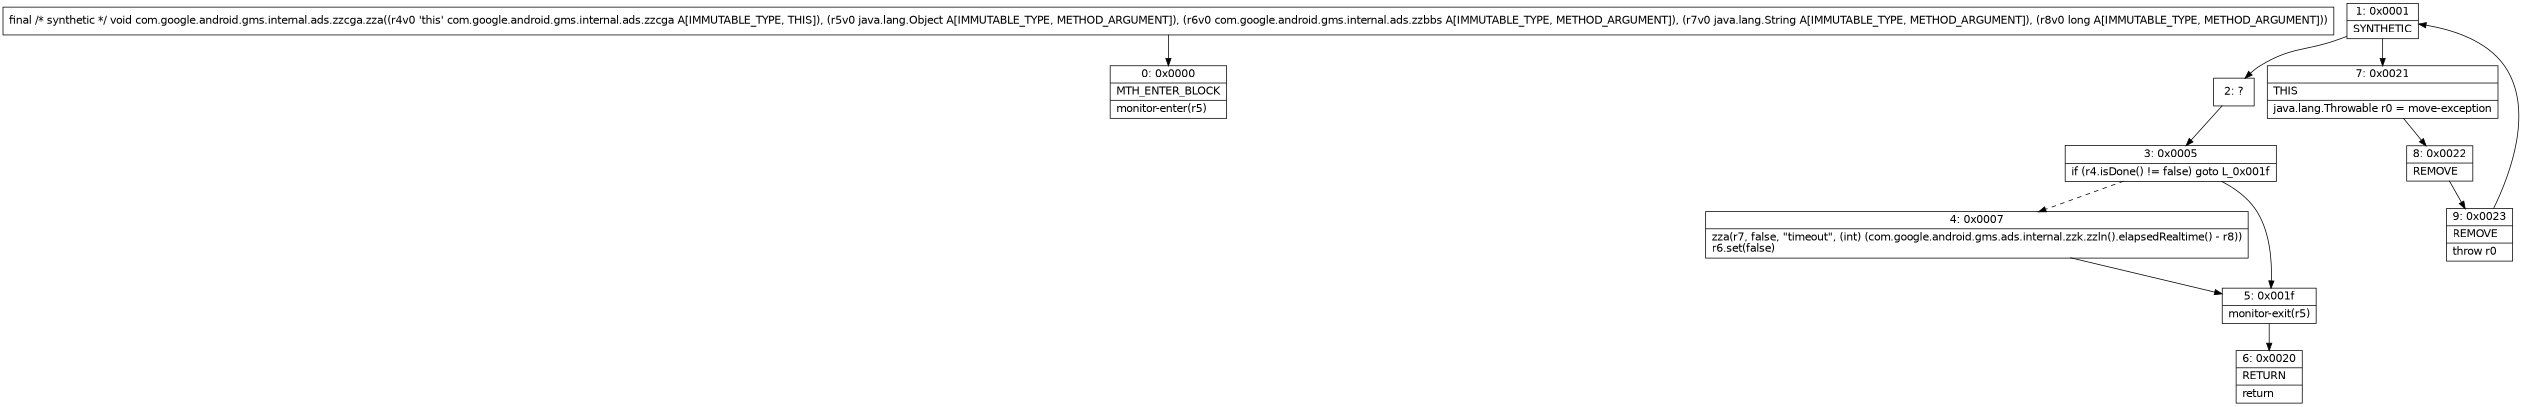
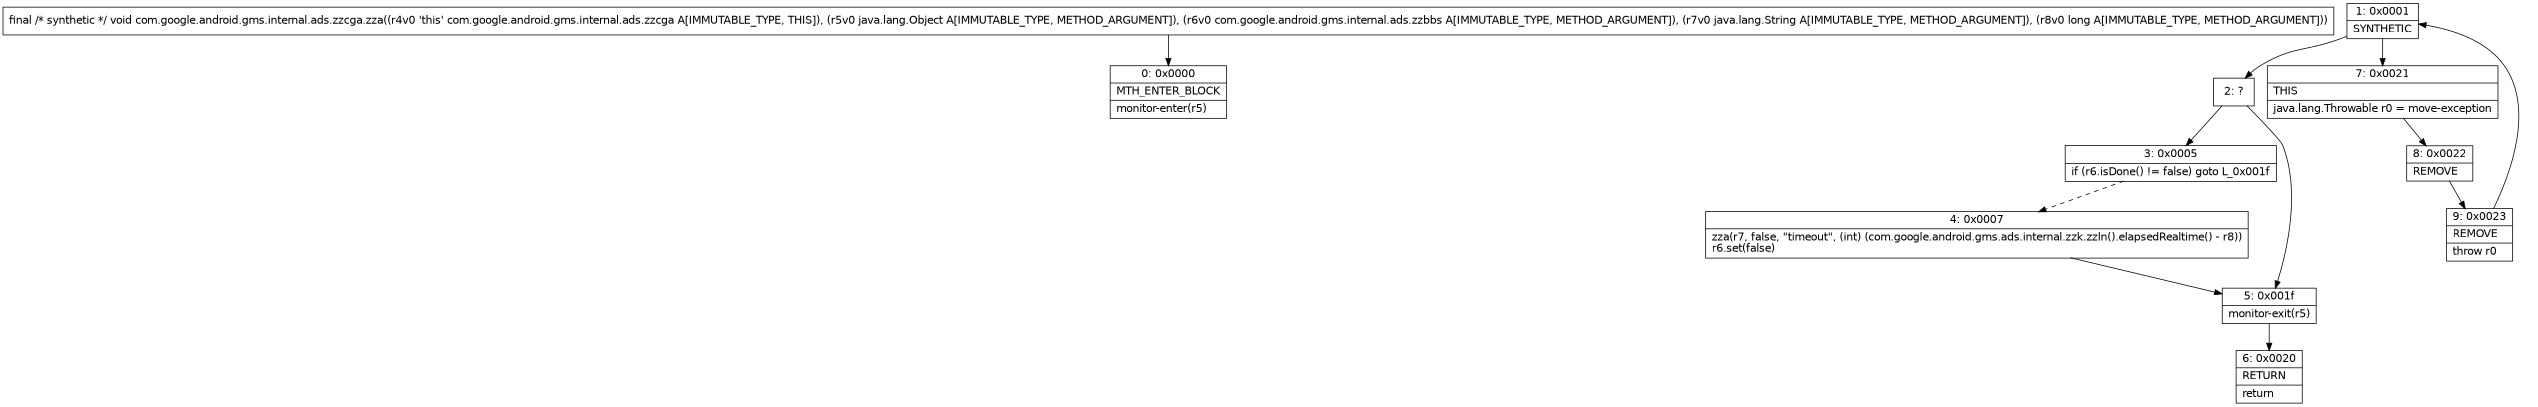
  digraph {
    fontname="DejaVu Sans"
    node [fontname="DejaVu Sans" shape=record]
    edge [fontname="DejaVu Sans"]
    n1 [label="{0\:\ 0x0000|MTH_ENTER_BLOCK\l|monitor\-enter(r5)\l}"]
    n2 [label="{1\:\ 0x0001|SYNTHETIC\l}"]
    n3 [label="{2\:\ ?}"]
    n4 [label="{7\:\ 0x0021|THIS\l|java.lang.Throwable r0 = move\-exception\l}"]
-   n5 [label="{3\:\ 0x0005|if (r4.isDone() != false) goto L_0x001f\l}"]
+   n5 [label="{3\:\ 0x0005|if (r6.isDone() != false) goto L_0x001f\l}"]
    n6 [label="{8\:\ 0x0022|REMOVE\l}"]
    n7 [label="{4\:\ 0x0007|zza(r7, false, \"timeout\", (int) (com.google.android.gms.ads.internal.zzk.zzln().elapsedRealtime() \- r8))\lr6.set(false)\l}"]
    n8 [label="{5\:\ 0x001f|monitor\-exit(r5)\l}"]
    n9 [label="{6\:\ 0x0020|RETURN\l|return\l}"]
    n10 [label="{9\:\ 0x0023|REMOVE\l|throw r0\l}"]
    n11 [label="{final \/* synthetic *\/ void com.google.android.gms.internal.ads.zzcga.zza((r4v0 'this' com.google.android.gms.internal.ads.zzcga A[IMMUTABLE_TYPE, THIS]), (r5v0 java.lang.Object A[IMMUTABLE_TYPE, METHOD_ARGUMENT]), (r6v0 com.google.android.gms.internal.ads.zzbbs A[IMMUTABLE_TYPE, METHOD_ARGUMENT]), (r7v0 java.lang.String A[IMMUTABLE_TYPE, METHOD_ARGUMENT]), (r8v0 long A[IMMUTABLE_TYPE, METHOD_ARGUMENT])) }"]
    n2 -> n3
    n2 -> n4
    n3 -> n5
    n4 -> n6
    n5 -> n7 [style=dashed]
-   n5 -> n8
+   n3 -> n8
    n6 -> n10
    n7 -> n8
    n8 -> n9
    n10 -> n2
    n11 -> n1
  }
